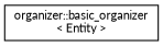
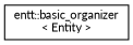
  digraph {
    rankdir=LR
    fontname=Lato
-   n1 [color=black fillcolor=white fontname=Lato fontsize=10 height=0.2 label="organizer::basic_organizer\l\< Entity \>" shape=record style=filled width=0.4]
+   n1 [color=black fillcolor=white fontname=Lato fontsize=10 height=0.2 label="entt::basic_organizer\l\< Entity \>" shape=record style=filled width=0.4]
  }
